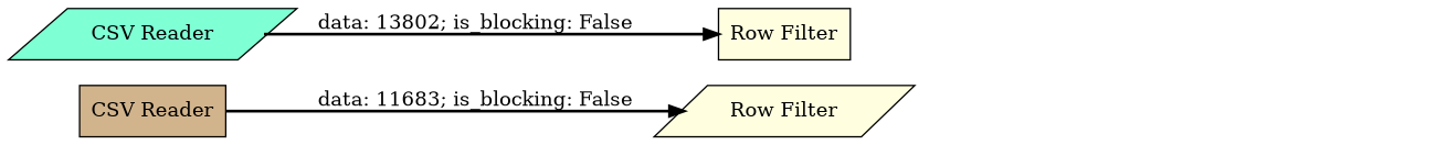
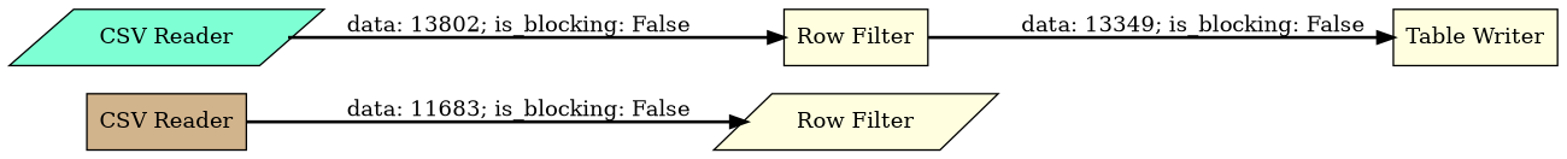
  digraph {
    rankdir=LR
    node [style=filled fillcolor=lightyellow shape=box]
    edge [style=bold]
    n1 [label="Row Filter" shape=parallelogram]
    n2 [label="Row Filter"]
+   n3 [label="Table Writer"]
    n4 [label="CSV Reader" fillcolor=tan]
    n5 [label="CSV Reader" fillcolor=aquamarine shape=parallelogram]
+   n2 -> n3 [label="data: 13349; is_blocking: False"]
    n4 -> n1 [label="data: 11683; is_blocking: False"]
    n5 -> n2 [label="data: 13802; is_blocking: False"]
  }
